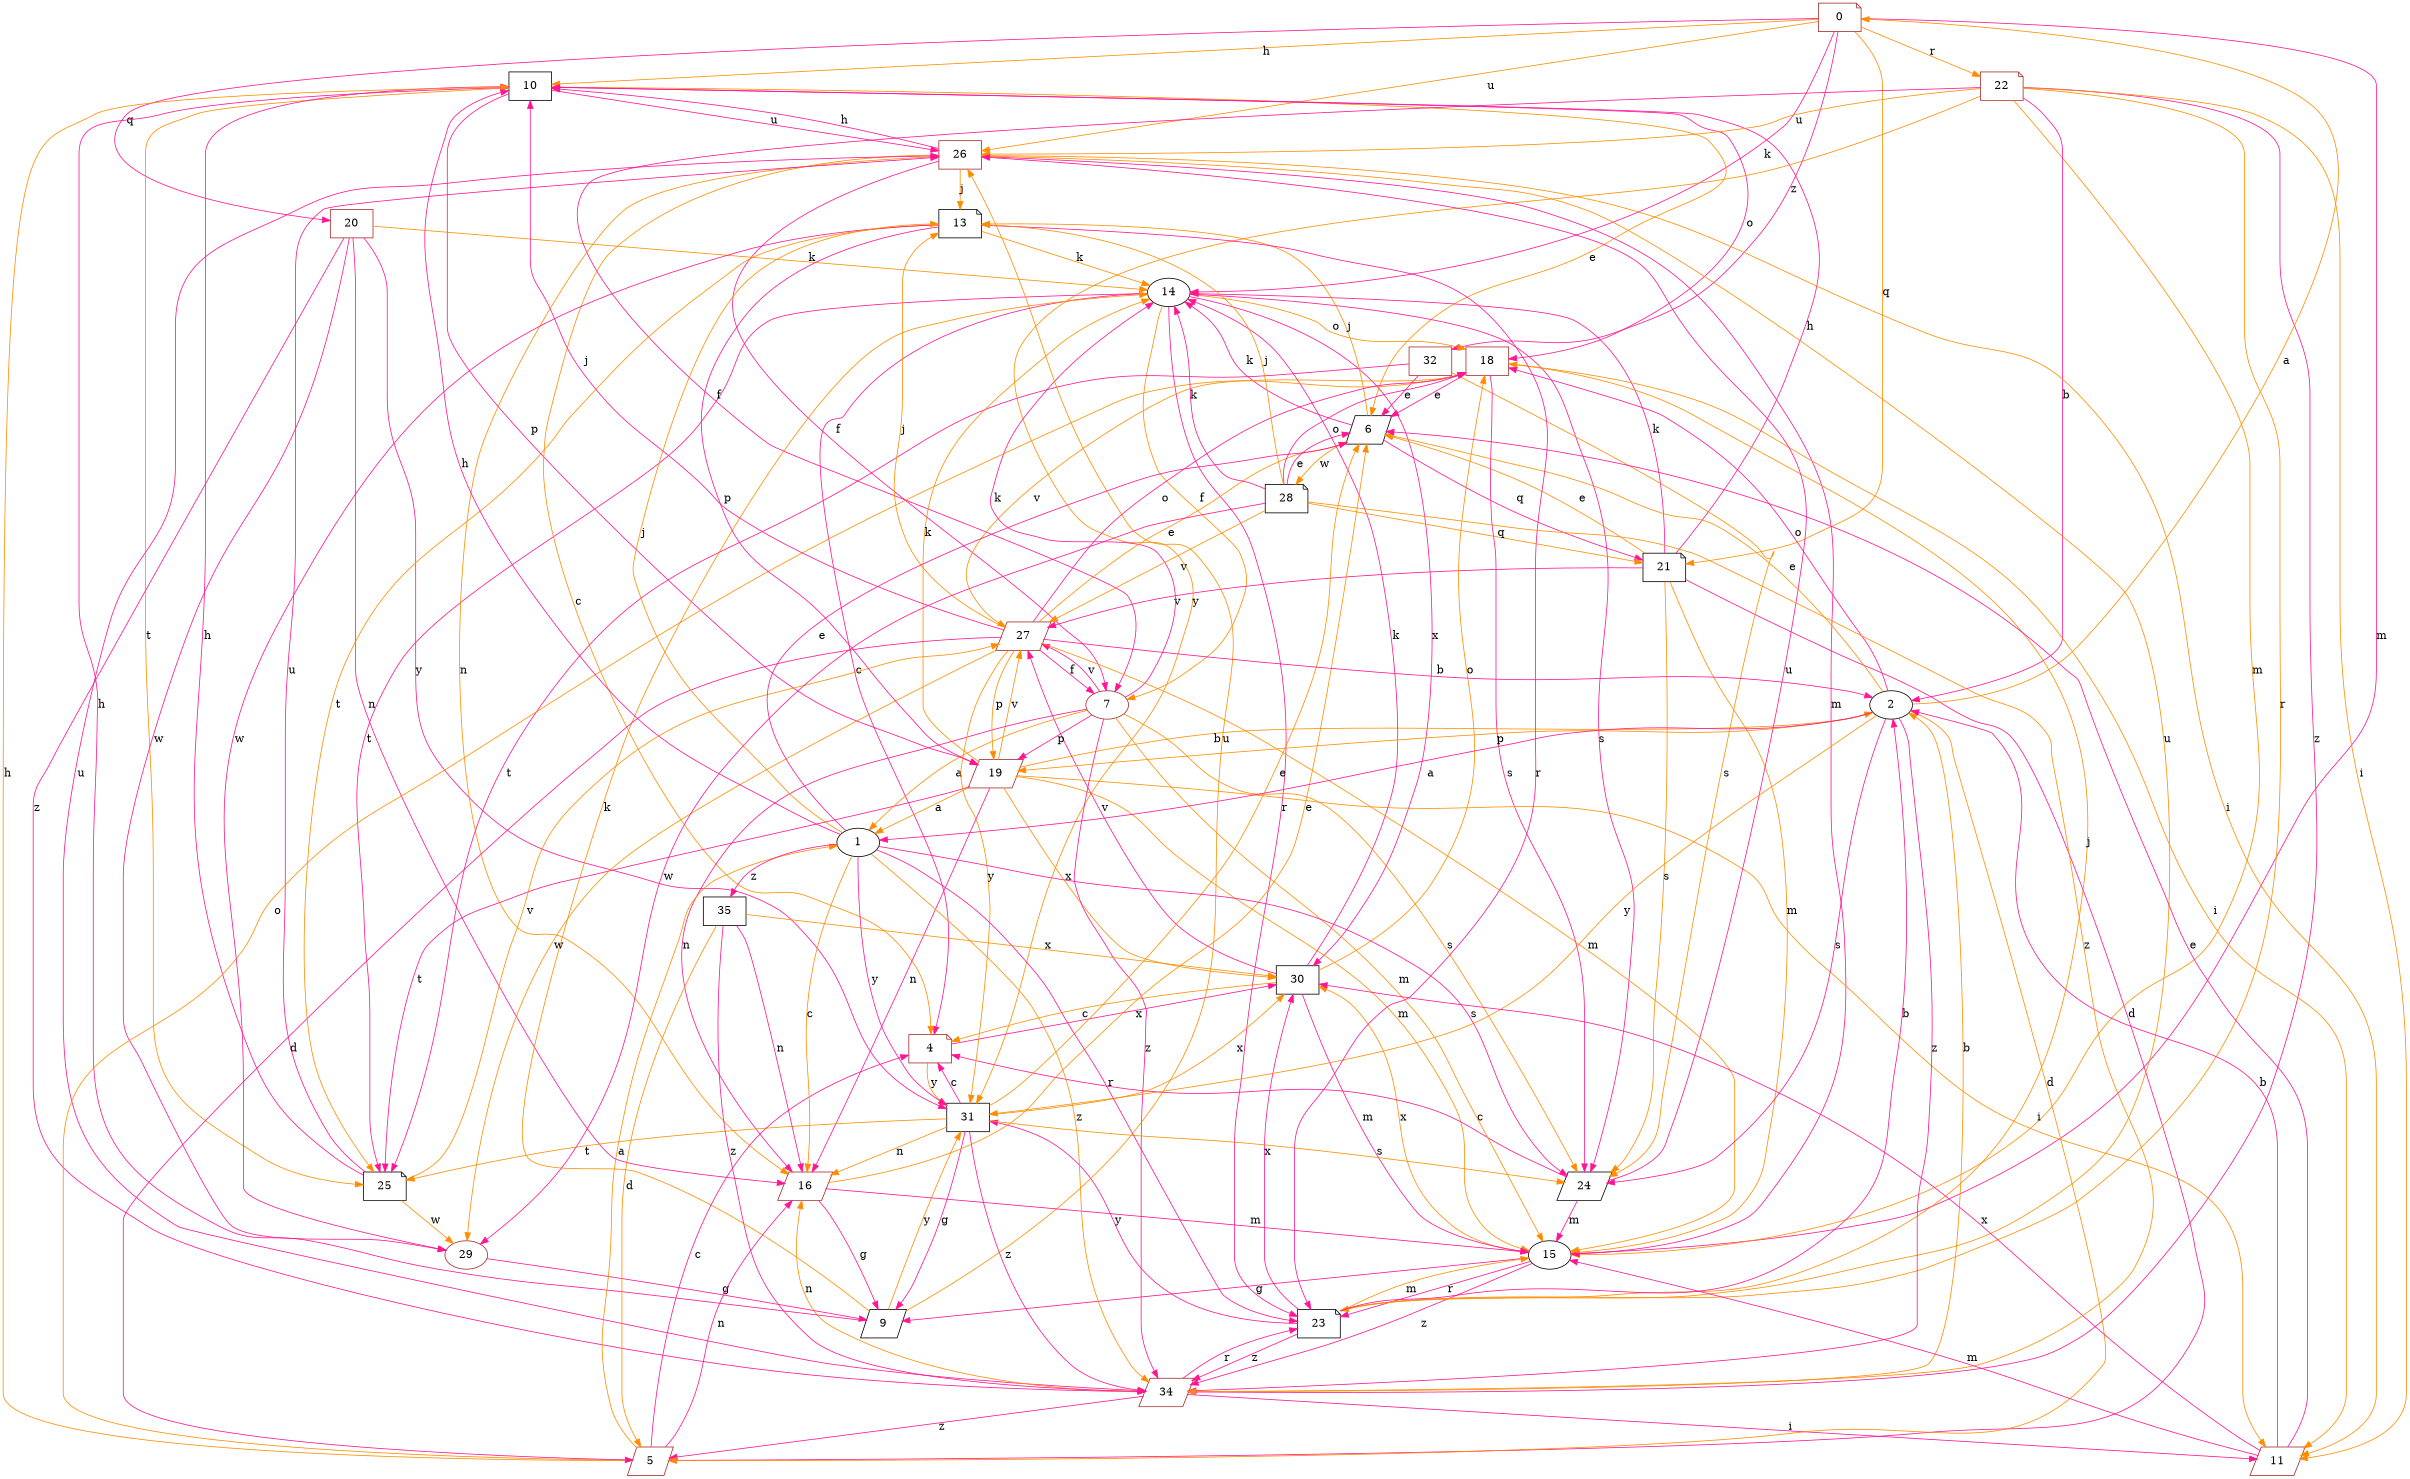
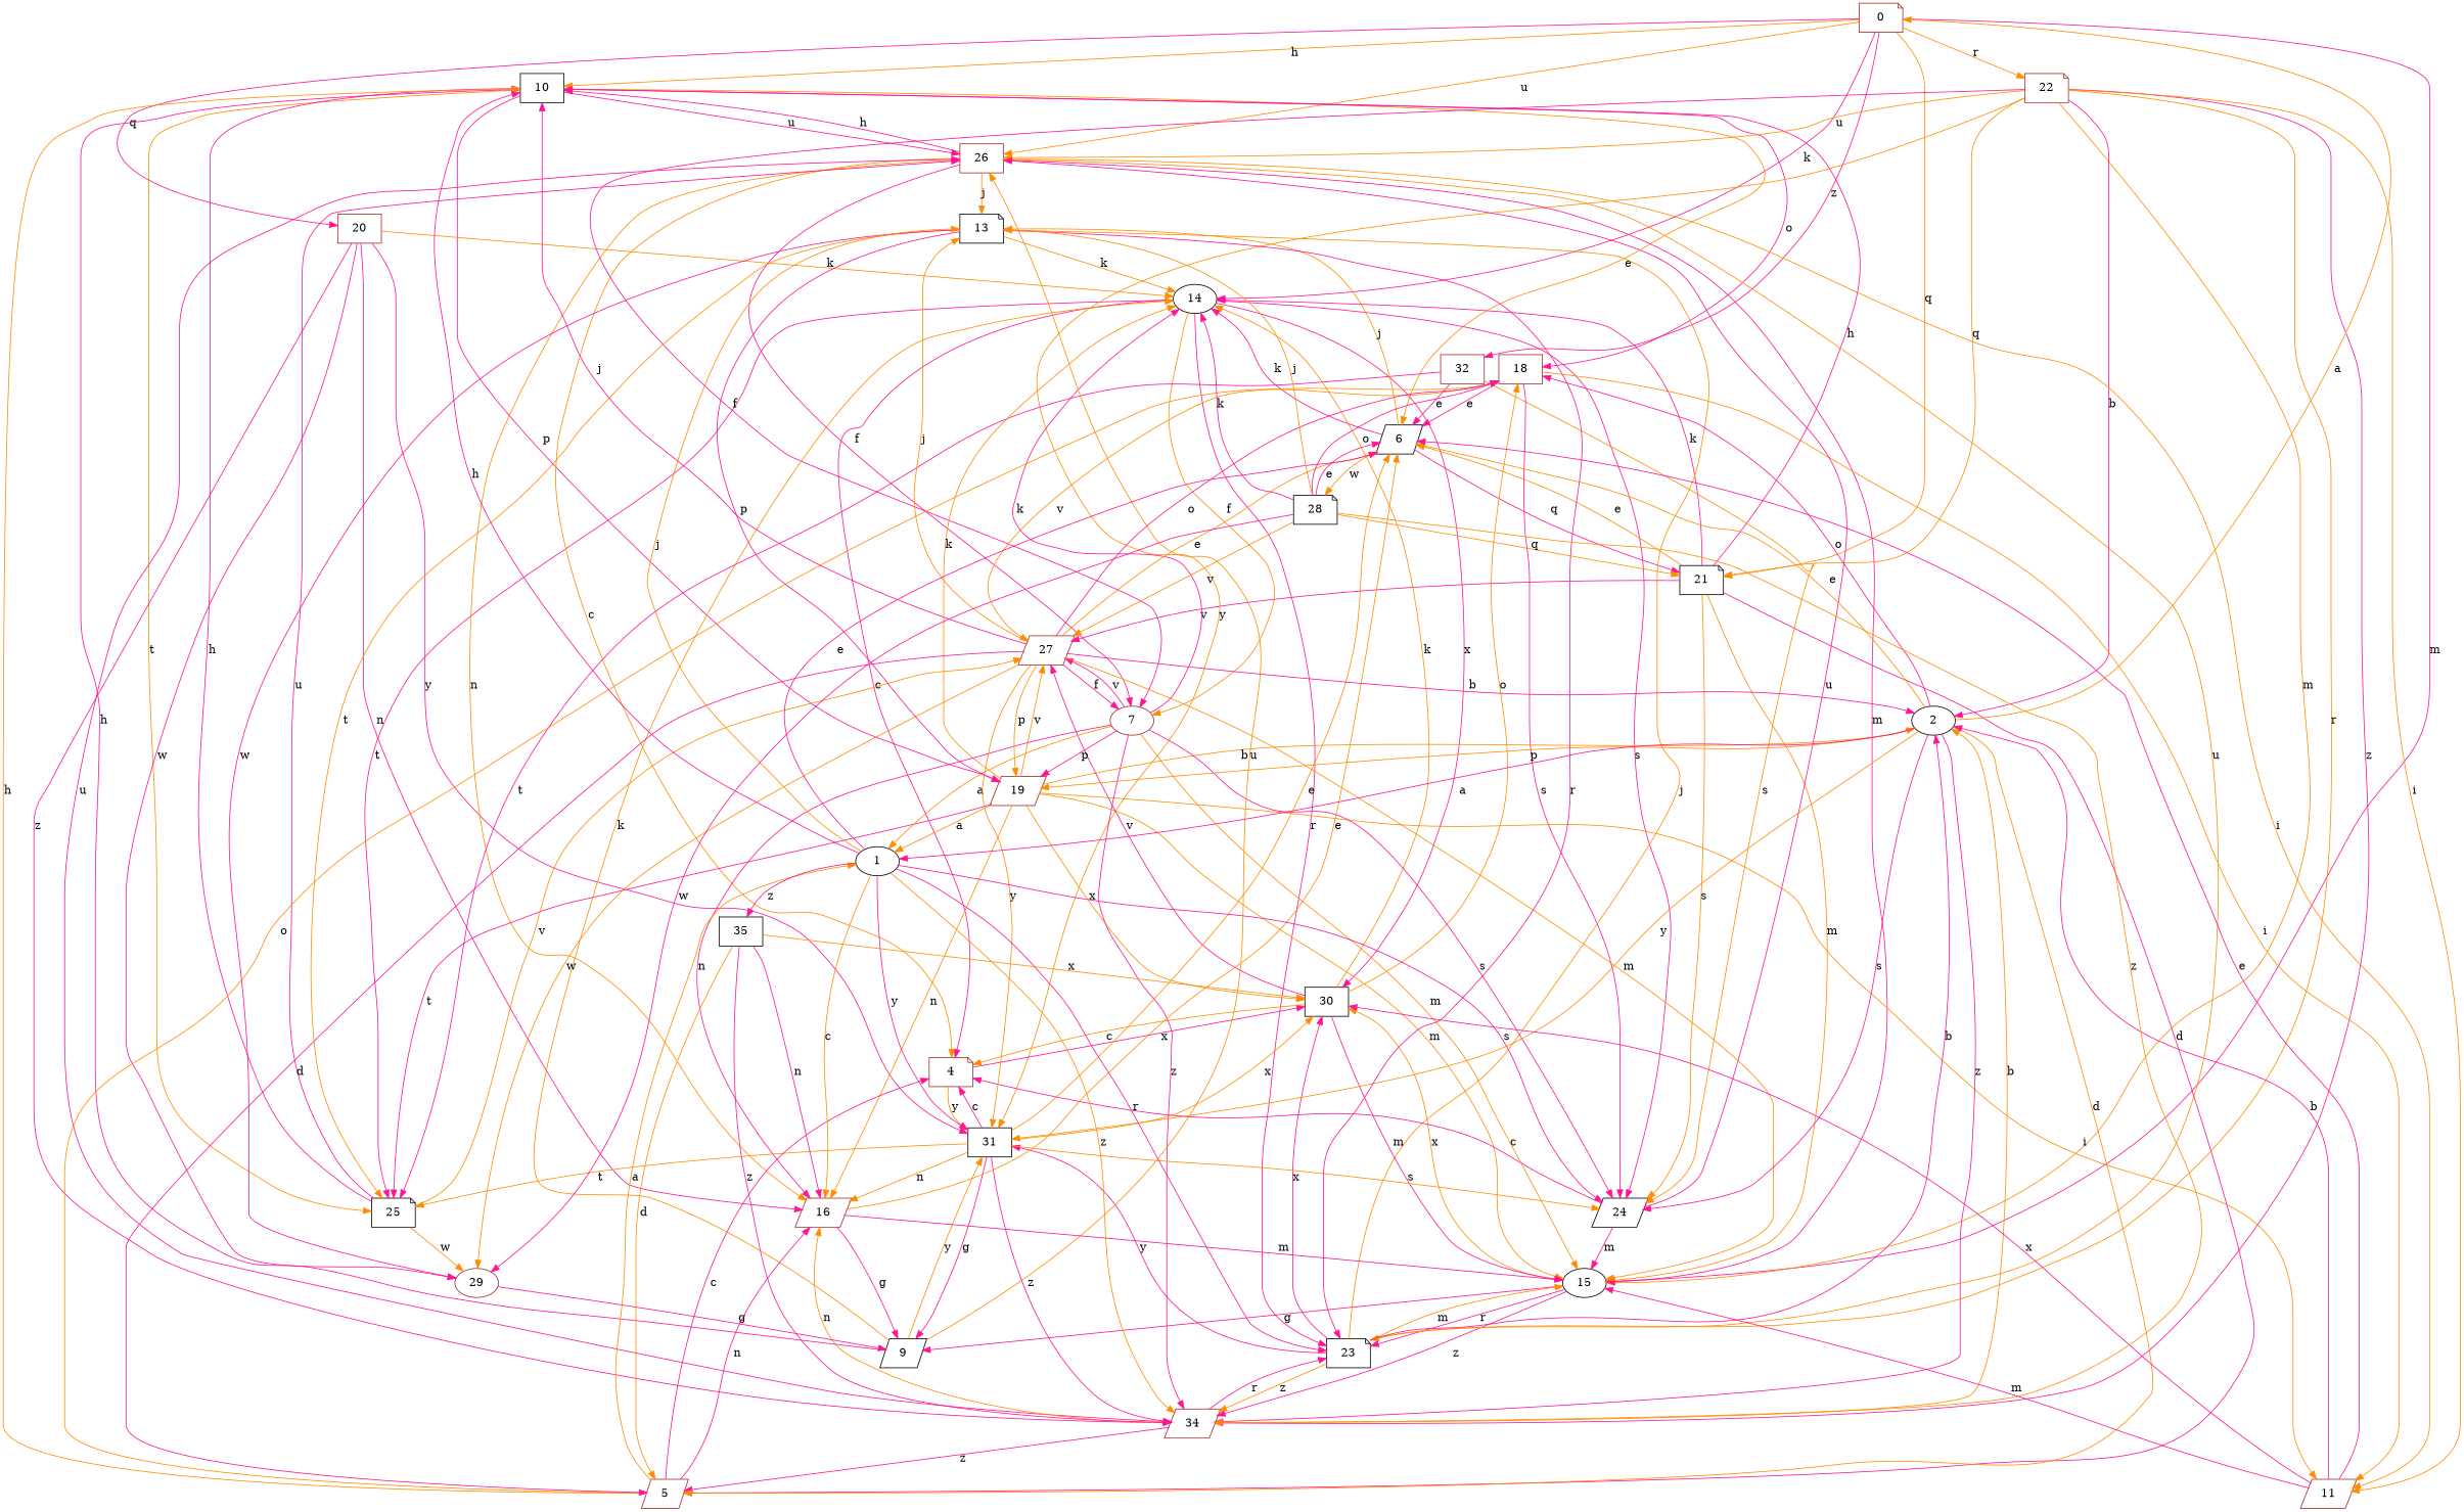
  strict digraph {
    node [color=black shape=parallelogram]
    edge [color=deeppink]
    0 [color=brown shape=note]
    10 [shape=box]
    14 [shape=ellipse]
    15 [shape=ellipse]
    20 [color=brown shape=box]
    21 [shape=note]
    22 [color=brown shape=note]
    26 [color=brown shape=box]
    32 [color=brown shape=box]
    6
    18 [color=brown shape=box]
    19 [color=brown]
    25 [shape=note]
    4 [color=brown shape=note]
    23 [shape=note]
    24
    30 [shape=box]
    7 [color=brown shape=ellipse]
    34 [color=brown]
    9
    31 [shape=box]
    16 [color=brown]
    29 [color=brown shape=ellipse]
    5 [color=brown]
    27 [color=brown]
    2 [shape=ellipse]
    11 [color=brown]
    13 [shape=note]
    1 [shape=ellipse]
    n30 [label=35 shape=box]
    28 [shape=note]
    0 -> 10 [color=darkorange label=h]
    0 -> 14 [label=k]
    0 -> 15 [label=m]
    0 -> 20 [label=q]
    0 -> 21 [color=darkorange label=q]
    0 -> 22 [color=darkorange label=r]
    0 -> 26 [color=darkorange label=u]
    0 -> 32 [label=z]
    10 -> 26 [label=u]
    10 -> 6 [color=darkorange label=e]
    10 -> 18 [label=o]
    10 -> 19 [label=p]
    10 -> 25 [color=darkorange label=t]
-   14 -> 18 [color=darkorange label=o]
    14 -> 25 [label=t]
    14 -> 4 [label=c]
    14 -> 23 [label=r]
    14 -> 24 [label=s]
    14 -> 30 [label=x]
    14 -> 7 [color=darkorange label=f]
    15 -> 23 [label=r]
    15 -> 30 [color=darkorange label=x]
    15 -> 34 [label=z]
    15 -> 9 [label=g]
    20 -> 14 [color=darkorange label=k]
    20 -> 34 [label=z]
    20 -> 31 [label=y]
    20 -> 16 [label=n]
    20 -> 29 [label=w]
    21 -> 10 [label=h]
    21 -> 14 [label=k]
    21 -> 15 [color=darkorange label=m]
    21 -> 6 [color=darkorange label=e]
    21 -> 24 [color=darkorange label=s]
    21 -> 5 [label=d]
    21 -> 27 [label=v]
    22 -> 15 [color=darkorange label=m]
+   22 -> 21 [color=darkorange label=q]
    22 -> 26 [color=darkorange label=u]
    22 -> 23 [color=darkorange label=r]
    22 -> 7 [label=f]
    22 -> 34 [label=z]
    22 -> 31 [color=darkorange label=y]
    22 -> 2 [label=b]
    22 -> 11 [color=darkorange label=i]
    26 -> 10 [label=h]
    26 -> 15 [label=m]
    26 -> 4 [color=darkorange label=c]
    26 -> 7 [label=f]
    26 -> 16 [color=darkorange label=n]
    26 -> 11 [color=darkorange label=i]
    26 -> 13 [color=darkorange label=j]
    32 -> 6 [label=e]
    32 -> 25 [label=t]
    32 -> 24 [color=darkorange label=s]
    6 -> 14 [label=k]
    6 -> 21 [label=q]
    6 -> 13 [color=darkorange label=j]
    6 -> 28 [color=darkorange label=w]
    18 -> 6 [label=e]
    18 -> 24 [label=s]
    18 -> 27 [color=darkorange label=v]
    18 -> 11 [color=darkorange label=i]
    19 -> 14 [color=darkorange label=k]
    19 -> 15 [color=darkorange label=m]
    19 -> 25 [label=t]
    19 -> 30 [color=darkorange label=x]
-   19 -> 16 [label=n]
+   19 -> 16 [color=darkorange label=n]
    19 -> 27 [color=darkorange label=v]
    19 -> 2 [color=darkorange label=b]
    19 -> 11 [color=darkorange label=i]
    19 -> 1 [color=darkorange label=a]
    25 -> 10 [label=h]
    25 -> 26 [label=u]
    25 -> 29 [color=darkorange label=w]
    25 -> 27 [color=darkorange label=v]
    4 -> 30 [label=x]
    4 -> 31 [color=darkorange label=y]
    23 -> 15 [color=darkorange label=m]
    23 -> 26 [color=darkorange label=u]
    23 -> 30 [label=x]
-   23 -> 34 [label=z]
+   23 -> 34 [color=darkorange label=z]
    23 -> 31 [label=y]
    23 -> 2 [label=b]
-   23 -> 18 [color=darkorange label=j]
+   23 -> 13 [color=darkorange label=j]
    24 -> 15 [label=m]
    24 -> 26 [label=u]
    24 -> 4 [label=c]
-   30 -> 14 [label=k]
+   30 -> 14 [color=darkorange label=k]
    30 -> 15 [label=m]
    30 -> 18 [color=darkorange label=o]
    30 -> 4 [color=darkorange label=c]
    30 -> 27 [label=v]
    7 -> 14 [label=k]
    7 -> 15 [color=darkorange label=m]
    7 -> 19 [label=p]
-   7 -> 24 [color=darkorange label=s]
+   7 -> 24 [label=s]
    7 -> 34 [label=z]
    7 -> 16 [label=n]
    7 -> 27 [label=v]
    7 -> 1 [color=darkorange label=a]
    34 -> 26 [label=u]
    34 -> 23 [label=r]
    34 -> 16 [color=darkorange label=n]
    34 -> 5 [label=z]
    34 -> 2 [color=darkorange label=b]
-   34 -> 11 [label=i]
    9 -> 10 [label=h]
    9 -> 14 [color=darkorange label=k]
    9 -> 26 [color=darkorange label=u]
    9 -> 31 [color=darkorange label=y]
    31 -> 6 [color=darkorange label=e]
    31 -> 25 [color=darkorange label=t]
    31 -> 4 [label=c]
    31 -> 24 [color=darkorange label=s]
    31 -> 30 [color=darkorange label=x]
    31 -> 34 [label=z]
    31 -> 9 [label=g]
    31 -> 16 [color=darkorange label=n]
    16 -> 15 [label=m]
    16 -> 6 [color=darkorange label=e]
    16 -> 9 [label=g]
    29 -> 9 [label=g]
    5 -> 10 [color=darkorange label=h]
    5 -> 18 [color=darkorange label=o]
    5 -> 4 [label=c]
    5 -> 16 [label=n]
    5 -> 1 [color=darkorange label=a]
    27 -> 10 [label=j]
    27 -> 15 [color=darkorange label=m]
    27 -> 6 [color=darkorange label=e]
    27 -> 18 [label=o]
    27 -> 19 [color=darkorange label=p]
    27 -> 7 [label=f]
    27 -> 31 [color=darkorange label=y]
    27 -> 29 [color=darkorange label=w]
    27 -> 5 [label=d]
    27 -> 2 [label=b]
    27 -> 13 [color=darkorange label=j]
    2 -> 0 [color=darkorange label=a]
    2 -> 6 [color=darkorange label=e]
    2 -> 18 [label=o]
    2 -> 19 [color=darkorange label=p]
    2 -> 24 [label=s]
    2 -> 34 [label=z]
    2 -> 31 [color=darkorange label=y]
    2 -> 5 [color=darkorange label=d]
    2 -> 1 [label=a]
    11 -> 15 [label=m]
    11 -> 6 [label=e]
    11 -> 30 [label=x]
    11 -> 2 [label=b]
    13 -> 14 [color=darkorange label=k]
    13 -> 19 [label=p]
    13 -> 25 [color=darkorange label=t]
    13 -> 23 [label=r]
    13 -> 29 [label=w]
    1 -> 10 [label=h]
    1 -> 6 [label=e]
    1 -> 23 [label=r]
    1 -> 24 [label=s]
    1 -> 34 [color=darkorange label=z]
    1 -> 31 [label=y]
    1 -> 16 [color=darkorange label=c]
    1 -> 13 [color=darkorange label=j]
    1 -> n30 [label=z]
    n30 -> 30 [color=darkorange label=x]
    n30 -> 34 [label=z]
    n30 -> 16 [label=n]
    n30 -> 5 [color=darkorange label=d]
    28 -> 14 [label=k]
    28 -> 21 [color=darkorange label=q]
    28 -> 6 [label=e]
    28 -> 18 [label=o]
    28 -> 34 [color=darkorange label=z]
    28 -> 29 [label=w]
    28 -> 27 [color=darkorange label=v]
    28 -> 13 [color=darkorange label=j]
  }
